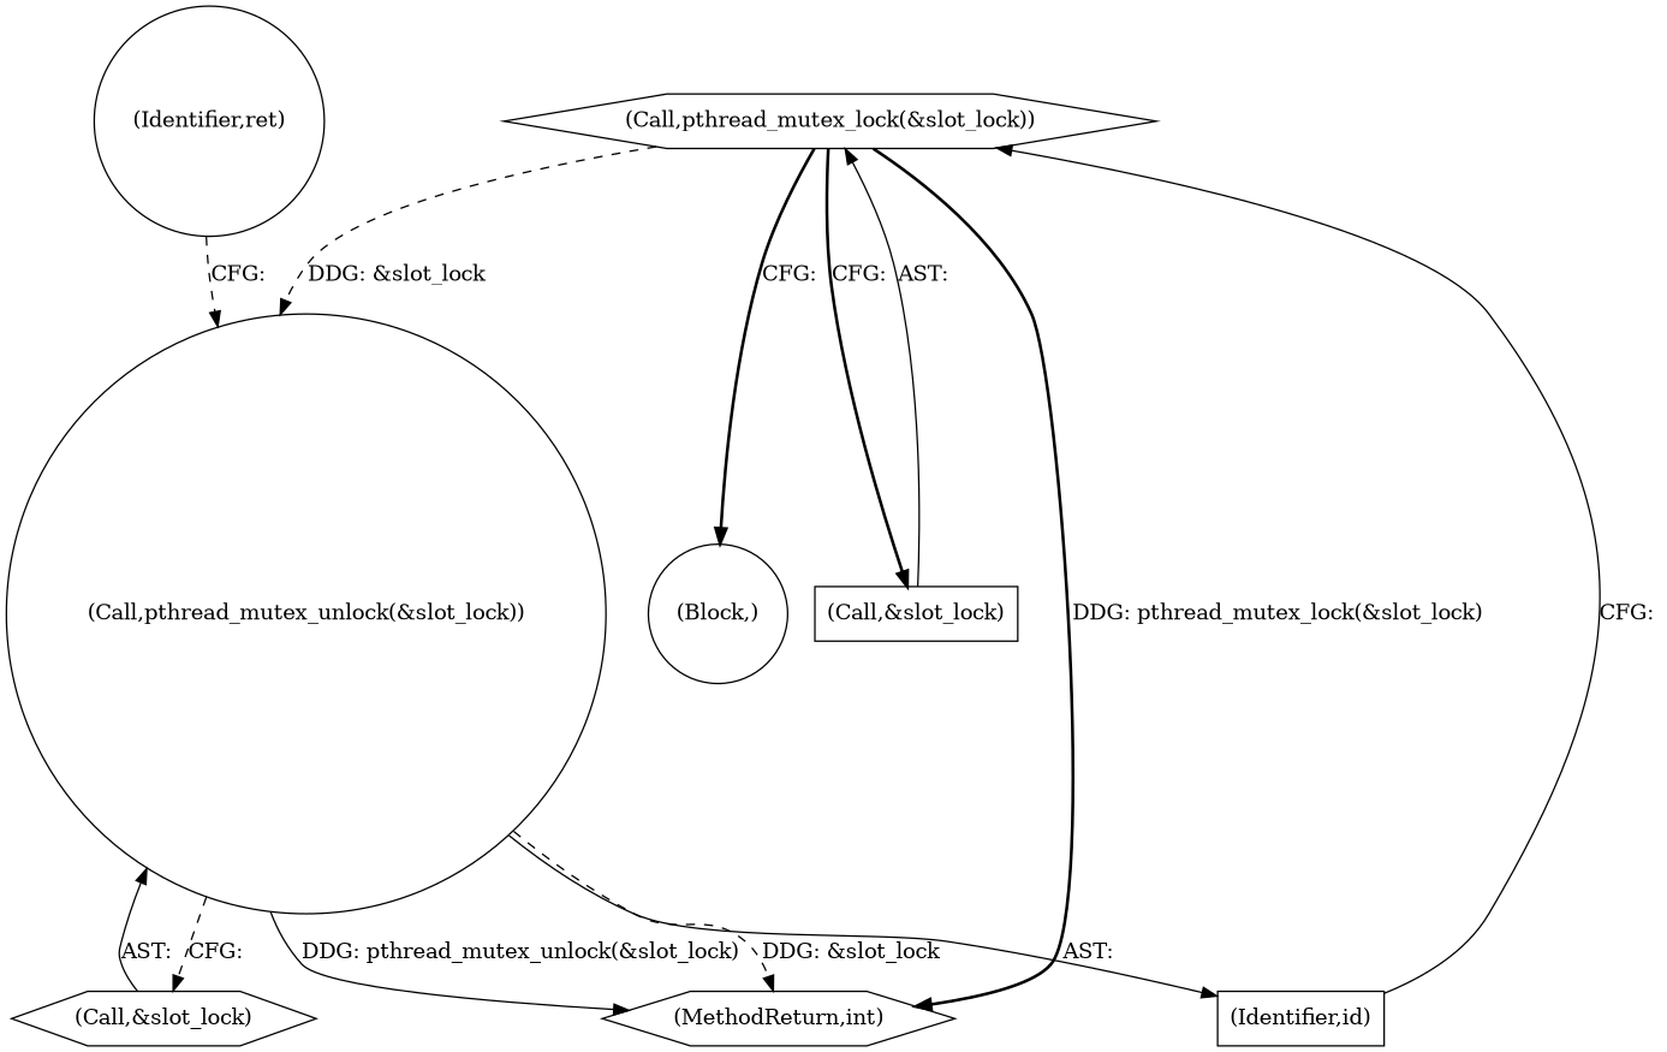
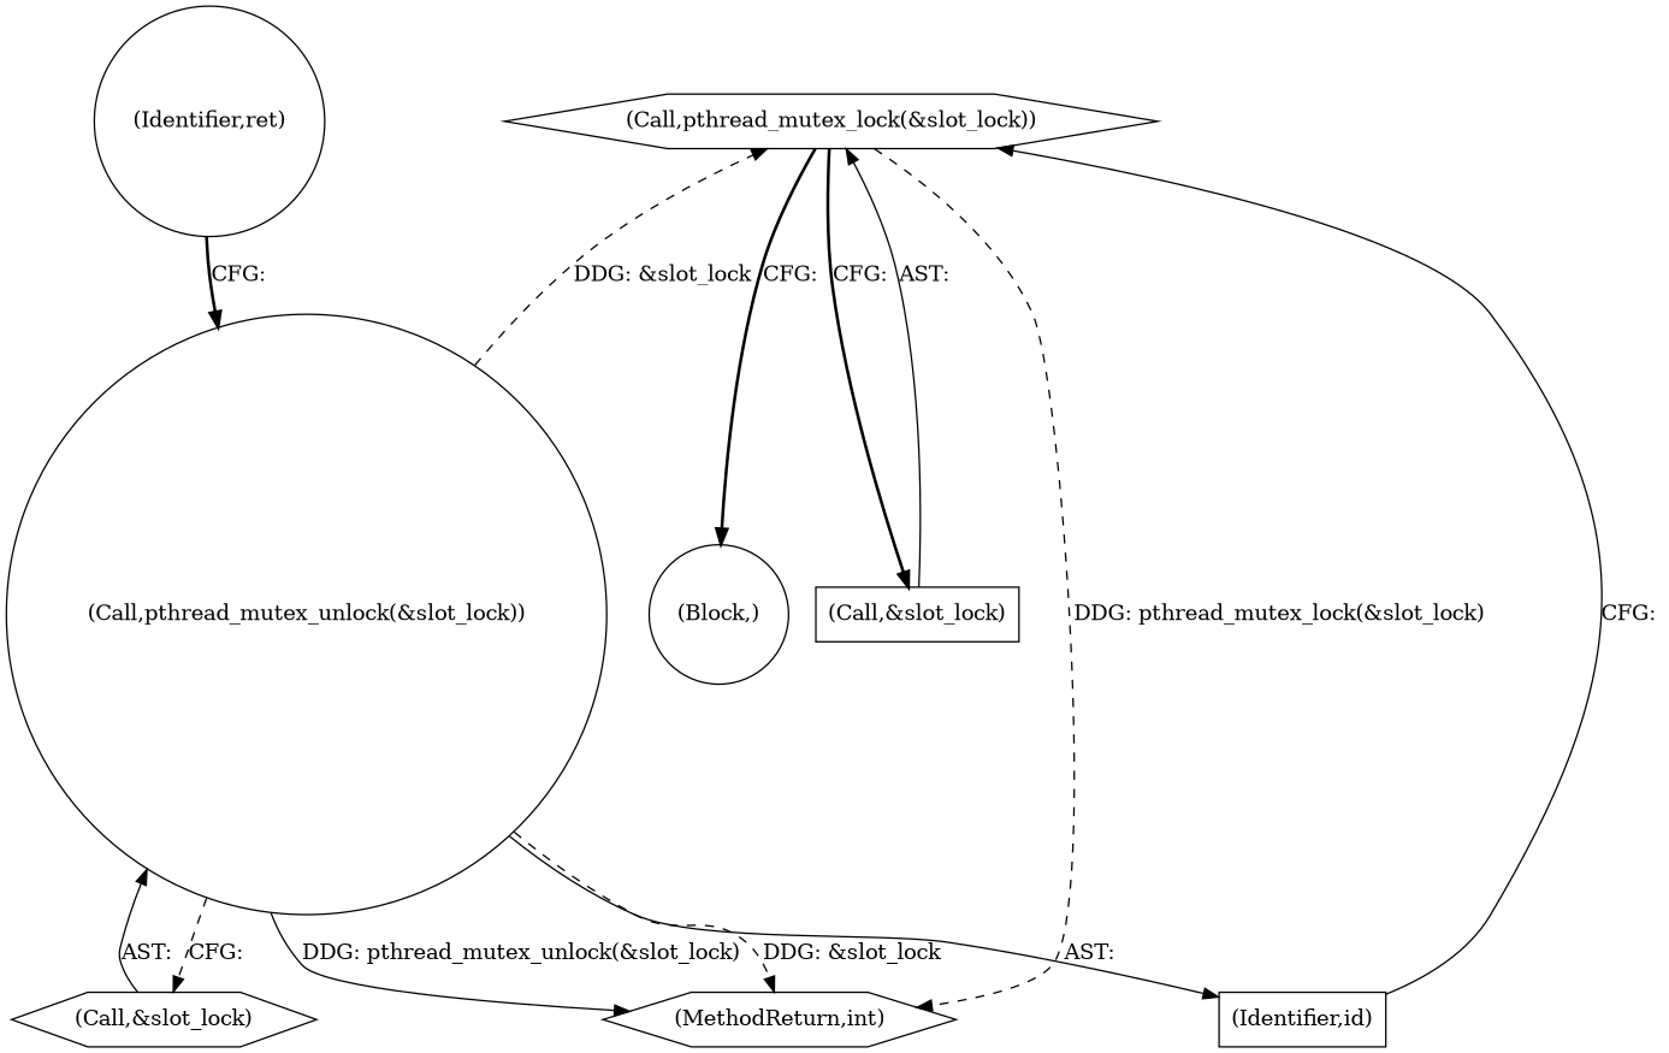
  digraph {
    node [shape=hexagon]
    edge [style=solid]
    n1 [label="(Call,pthread_mutex_lock(&slot_lock))"]
    n2 [label="(Call,pthread_mutex_unlock(&slot_lock))" shape=circle]
    n3 [label="(Block,)" shape=circle]
    n4 [label="(Call,&slot_lock)" shape=box]
    n5 [label="(MethodReturn,int)"]
    n6 [label="(Call,&slot_lock)"]
    n7 [label="(Identifier,id)" shape=box]
    n8 [label="(Identifier,ret)" shape=circle]
-   n1 -> n2 [label="DDG: &slot_lock" style=dashed]
+   n2 -> n1 [label="DDG: &slot_lock" style=dashed]
    n1 -> n3 [label="CFG: " style=bold]
    n1 -> n4 [label="CFG: " style=bold]
-   n1 -> n5 [label="DDG: pthread_mutex_lock(&slot_lock)" style=bold]
+   n1 -> n5 [label="DDG: pthread_mutex_lock(&slot_lock)" style=dashed]
    n2 -> n5 [label="DDG: &slot_lock" style=dashed]
    n2 -> n5 [label="DDG: pthread_mutex_unlock(&slot_lock)"]
    n2 -> n6 [label="CFG: " style=dashed]
    n2 -> n7 [label="AST: "]
    n4 -> n1 [label="AST: "]
    n6 -> n2 [label="AST: "]
    n7 -> n1 [label="CFG: "]
-   n8 -> n2 [label="CFG: " style=dashed]
+   n8 -> n2 [label="CFG: " style=bold]
  }
